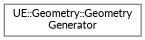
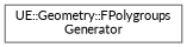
  digraph {
    rankdir=LR
    fontname=Lato
-   n1 [color=grey40 fillcolor=white fontname=Lato fontsize=10 height=0.2 label="UE::Geometry::Geometry\lGenerator" shape=box style=filled width=0.4]
+   n1 [color=grey40 fillcolor=white fontname=Lato fontsize=10 height=0.2 label="UE::Geometry::FPolygroups\lGenerator" shape=box style=filled width=0.4]
  }
